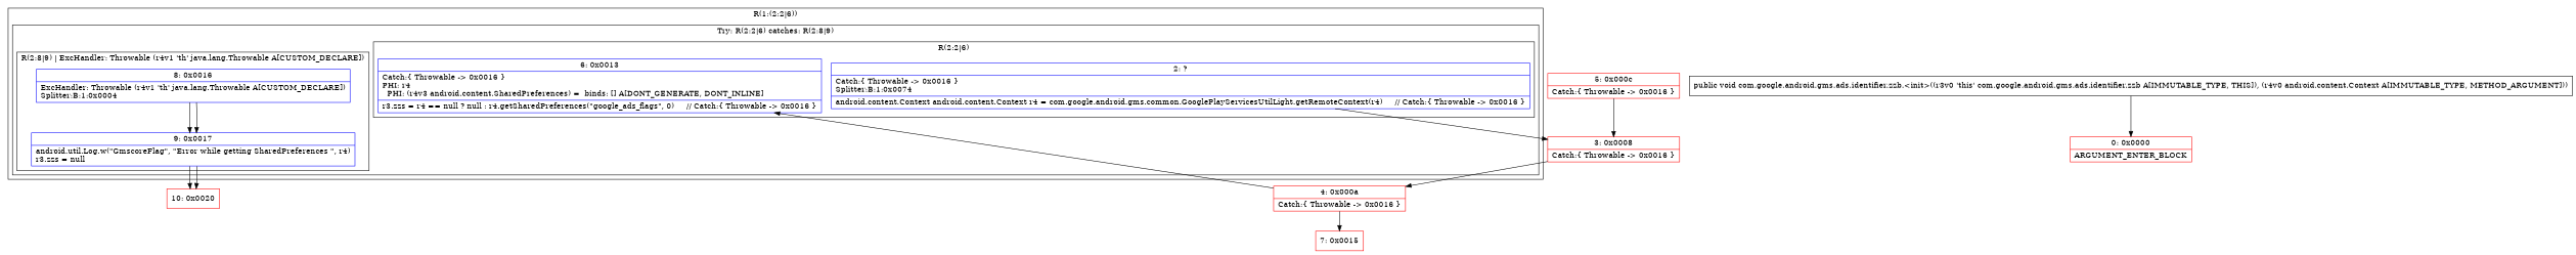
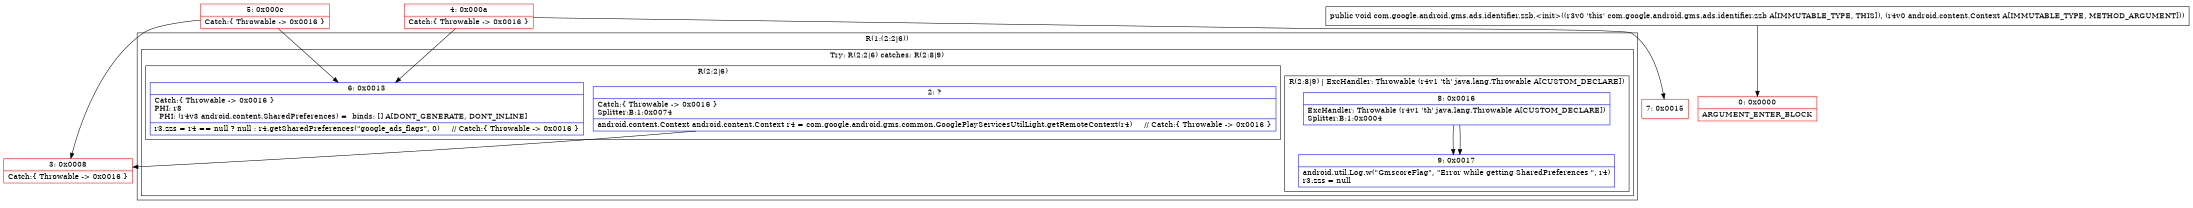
  digraph {
    node [color=red shape=record]
    n1 [color=blue label="{2\:\ ?|Catch:\{ Throwable \-\> 0x0016 \}\lSplitter:B:1:0x0074\l|android.content.Context android.content.Context r4 = com.google.android.gms.common.GooglePlayServicesUtilLight.getRemoteContext(r4)     \/\/ Catch:\{ Throwable \-\> 0x0016 \}\l}"]
-   n2 [color=blue label="{6\:\ 0x0013|Catch:\{ Throwable \-\> 0x0016 \}\lPHI: r4 \l  PHI: (r4v3 android.content.SharedPreferences) =  binds: [] A[DONT_GENERATE, DONT_INLINE]\l|r3.zzs = r4 == null ? null : r4.getSharedPreferences(\"google_ads_flags\", 0)     \/\/ Catch:\{ Throwable \-\> 0x0016 \}\l}"]
+   n2 [color=blue label="{6\:\ 0x0013|Catch:\{ Throwable \-\> 0x0016 \}\lPHI: r8 \l  PHI: (r4v3 android.content.SharedPreferences) =  binds: [] A[DONT_GENERATE, DONT_INLINE]\l|r3.zzs = r4 == null ? null : r4.getSharedPreferences(\"google_ads_flags\", 0)     \/\/ Catch:\{ Throwable \-\> 0x0016 \}\l}"]
    n3 [color=blue label="{8\:\ 0x0016|ExcHandler: Throwable (r4v1 'th' java.lang.Throwable A[CUSTOM_DECLARE])\lSplitter:B:1:0x0004\l}"]
    n4 [color=blue label="{9\:\ 0x0017|android.util.Log.w(\"GmscoreFlag\", \"Error while getting SharedPreferences \", r4)\lr3.zzs = null\l}"]
    n5 [label="{3\:\ 0x0008|Catch:\{ Throwable \-\> 0x0016 \}\l}"]
-   n6 [label="{10\:\ 0x0020}"]
    n7 [label="{4\:\ 0x000a|Catch:\{ Throwable \-\> 0x0016 \}\l}"]
    n8 [label="{7\:\ 0x0015}"]
    n9 [label="{0\:\ 0x0000|ARGUMENT_ENTER_BLOCK\l}"]
    n10 [label="{5\:\ 0x000c|Catch:\{ Throwable \-\> 0x0016 \}\l}"]
    n11 [label="{public void com.google.android.gms.ads.identifier.zzb.\<init\>((r3v0 'this' com.google.android.gms.ads.identifier.zzb A[IMMUTABLE_TYPE, THIS]), (r4v0 android.content.Context A[IMMUTABLE_TYPE, METHOD_ARGUMENT])) }" color=""]
    subgraph cluster_1 {
      label="R(1:(2:2|6))"
      subgraph cluster_2 {
        label="Try: R(2:2|6) catches: R(2:8|9)"
        subgraph cluster_3 {
          label="R(2:2|6)"
          n1
          n2
        }
        subgraph cluster_4 {
          label="R(2:8|9) | ExcHandler: Throwable (r4v1 'th' java.lang.Throwable A[CUSTOM_DECLARE])\l"
          n3
          n4
        }
      }
    }
    subgraph cluster_5 {
      label="R(2:8|9) | ExcHandler: Throwable (r4v1 'th' java.lang.Throwable A[CUSTOM_DECLARE])\l"
    }
    n1 -> n5
    n3 -> n4
    n3 -> n4
-   n4 -> n6
-   n4 -> n6
-   n5 -> n7
    n7 -> n2
    n7 -> n8
+   n10 -> n2
    n10 -> n5
    n11 -> n9
  }
